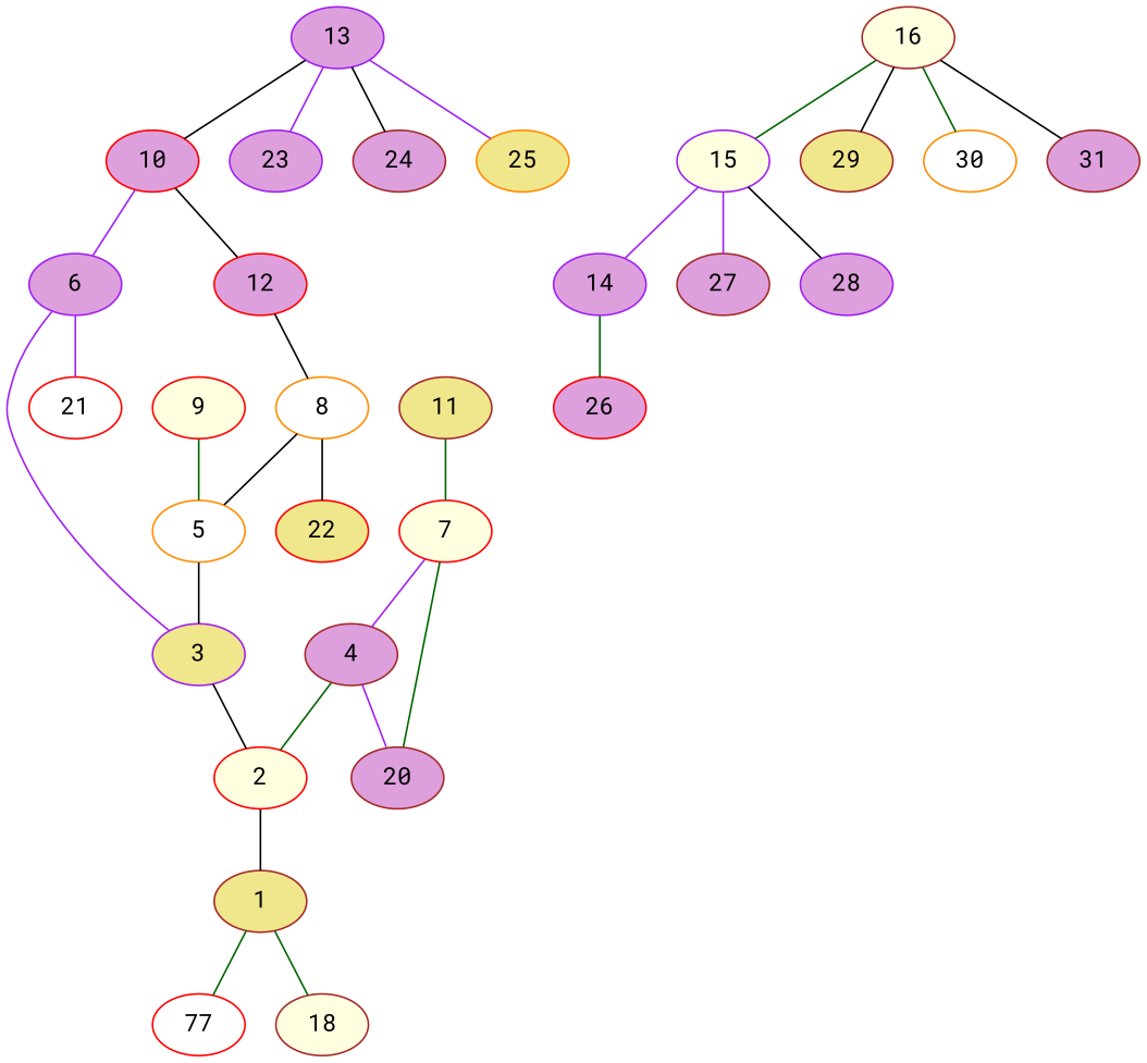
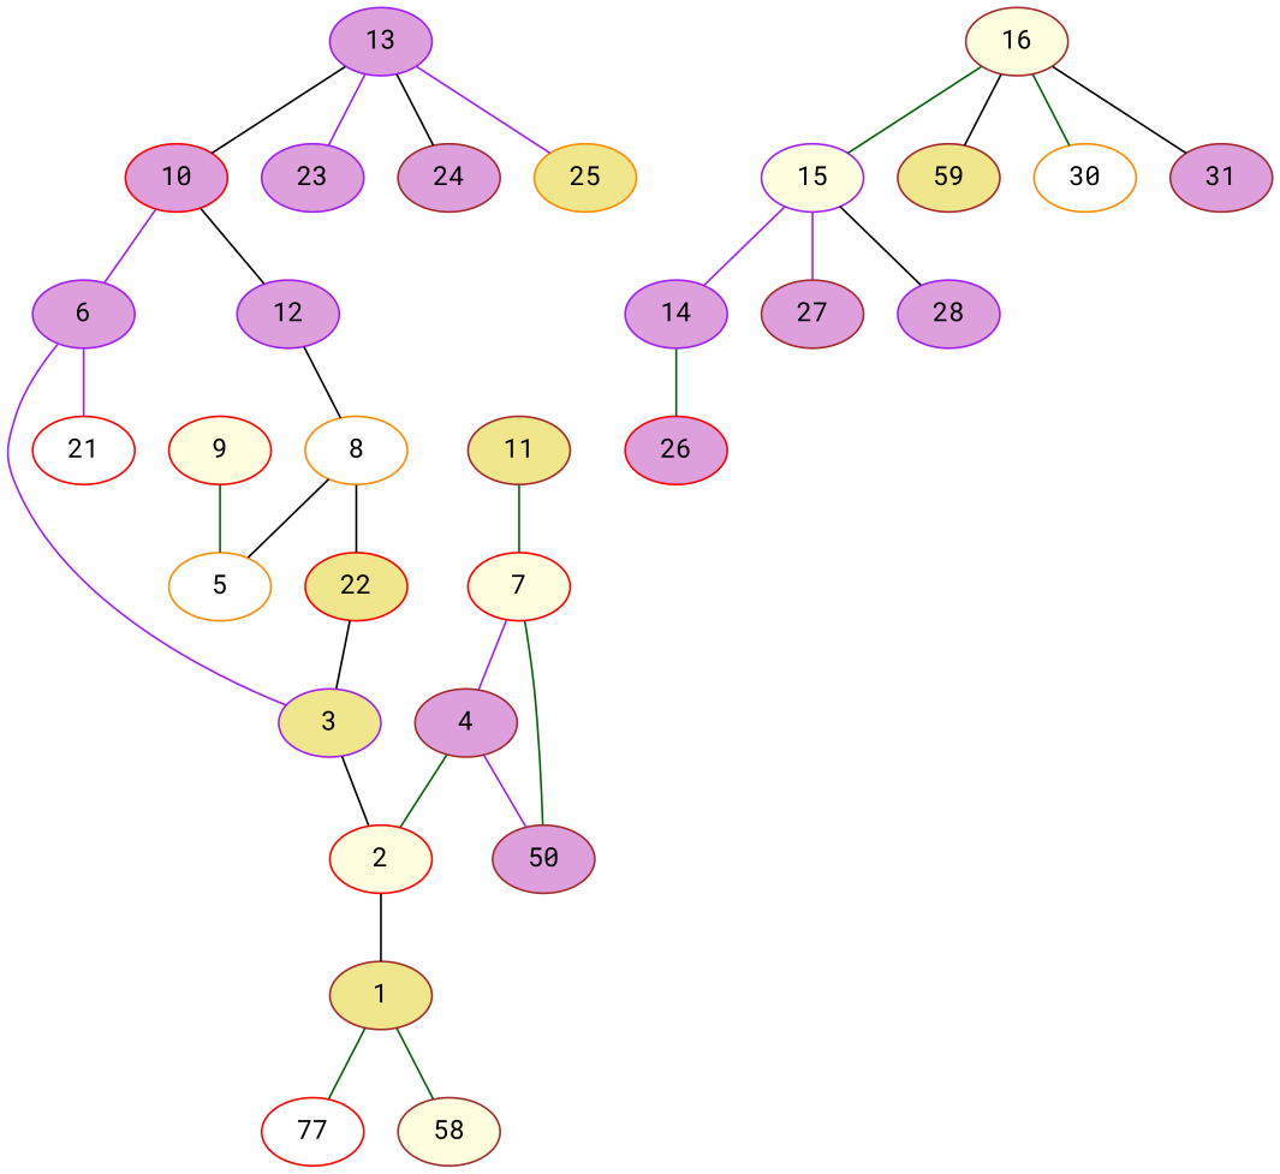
  graph {
    fontname="Roboto Mono"
    node [chem=H color=brown fillcolor=plum fontname="Roboto Mono" style=filled]
    edge [color=black fontname="Roboto Mono" valence=1]
    1 [chem=C fillcolor=khaki]
    n2 [color=red fillcolor=white label=77]
-   18 [fillcolor=lightyellow]
+   18 [fillcolor=lightyellow label=58]
    2 [chem=C color=red fillcolor=lightyellow]
    3 [chem=C color=purple fillcolor=khaki]
    4 [chem=C]
-   20
+   20 [label=50]
    5 [chem=C color=darkorange fillcolor=white]
    6 [chem=C color=purple]
    21 [color=red fillcolor=white]
    7 [chem=C color=red fillcolor=lightyellow]
    9 [chem=O color=red fillcolor=lightyellow]
    8 [chem=C color=darkorange fillcolor=white]
    22 [color=red fillcolor=khaki]
    10 [chem=C color=red]
-   12 [chem=C color=red]
+   12 [chem=C color=purple]
    11 [chem=O fillcolor=khaki]
    13 [chem=C color=purple]
    23 [color=purple]
    24
    25 [color=darkorange fillcolor=khaki]
    14 [chem=N color=purple]
    26 [color=red]
    15 [chem=C color=purple fillcolor=lightyellow]
    27
    28 [color=purple]
    16 [chem=C fillcolor=lightyellow]
-   29 [fillcolor=khaki]
+   29 [fillcolor=khaki label=59]
    30 [color=darkorange fillcolor=white]
    31
    1 -- n2 [color=darkgreen]
    1 -- 18 [color=darkgreen]
    2 -- 1
    3 -- 2
    4 -- 2 [color=darkgreen valence=2]
    4 -- 20 [color=purple]
-   5 -- 3 [valence=2]
+   22 -- 3 [valence=2]
    6 -- 3 [color=purple]
    6 -- 21 [color=purple]
    7 -- 4 [color=purple]
    7 -- 20 [color=darkgreen]
    9 -- 5 [color=darkgreen]
    8 -- 5
    8 -- 22
    10 -- 6 [color=purple valence=2]
    10 -- 12
    12 -- 8 [valence=2]
    11 -- 7 [color=darkgreen valence=2]
    13 -- 10
    13 -- 23 [color=purple]
    13 -- 24
    13 -- 25 [color=purple]
    14 -- 26 [color=darkgreen]
    15 -- 14 [color=purple]
    15 -- 27 [color=purple]
    15 -- 28
    16 -- 15 [color=darkgreen]
    16 -- 29
    16 -- 30 [color=darkgreen]
    16 -- 31
  }
